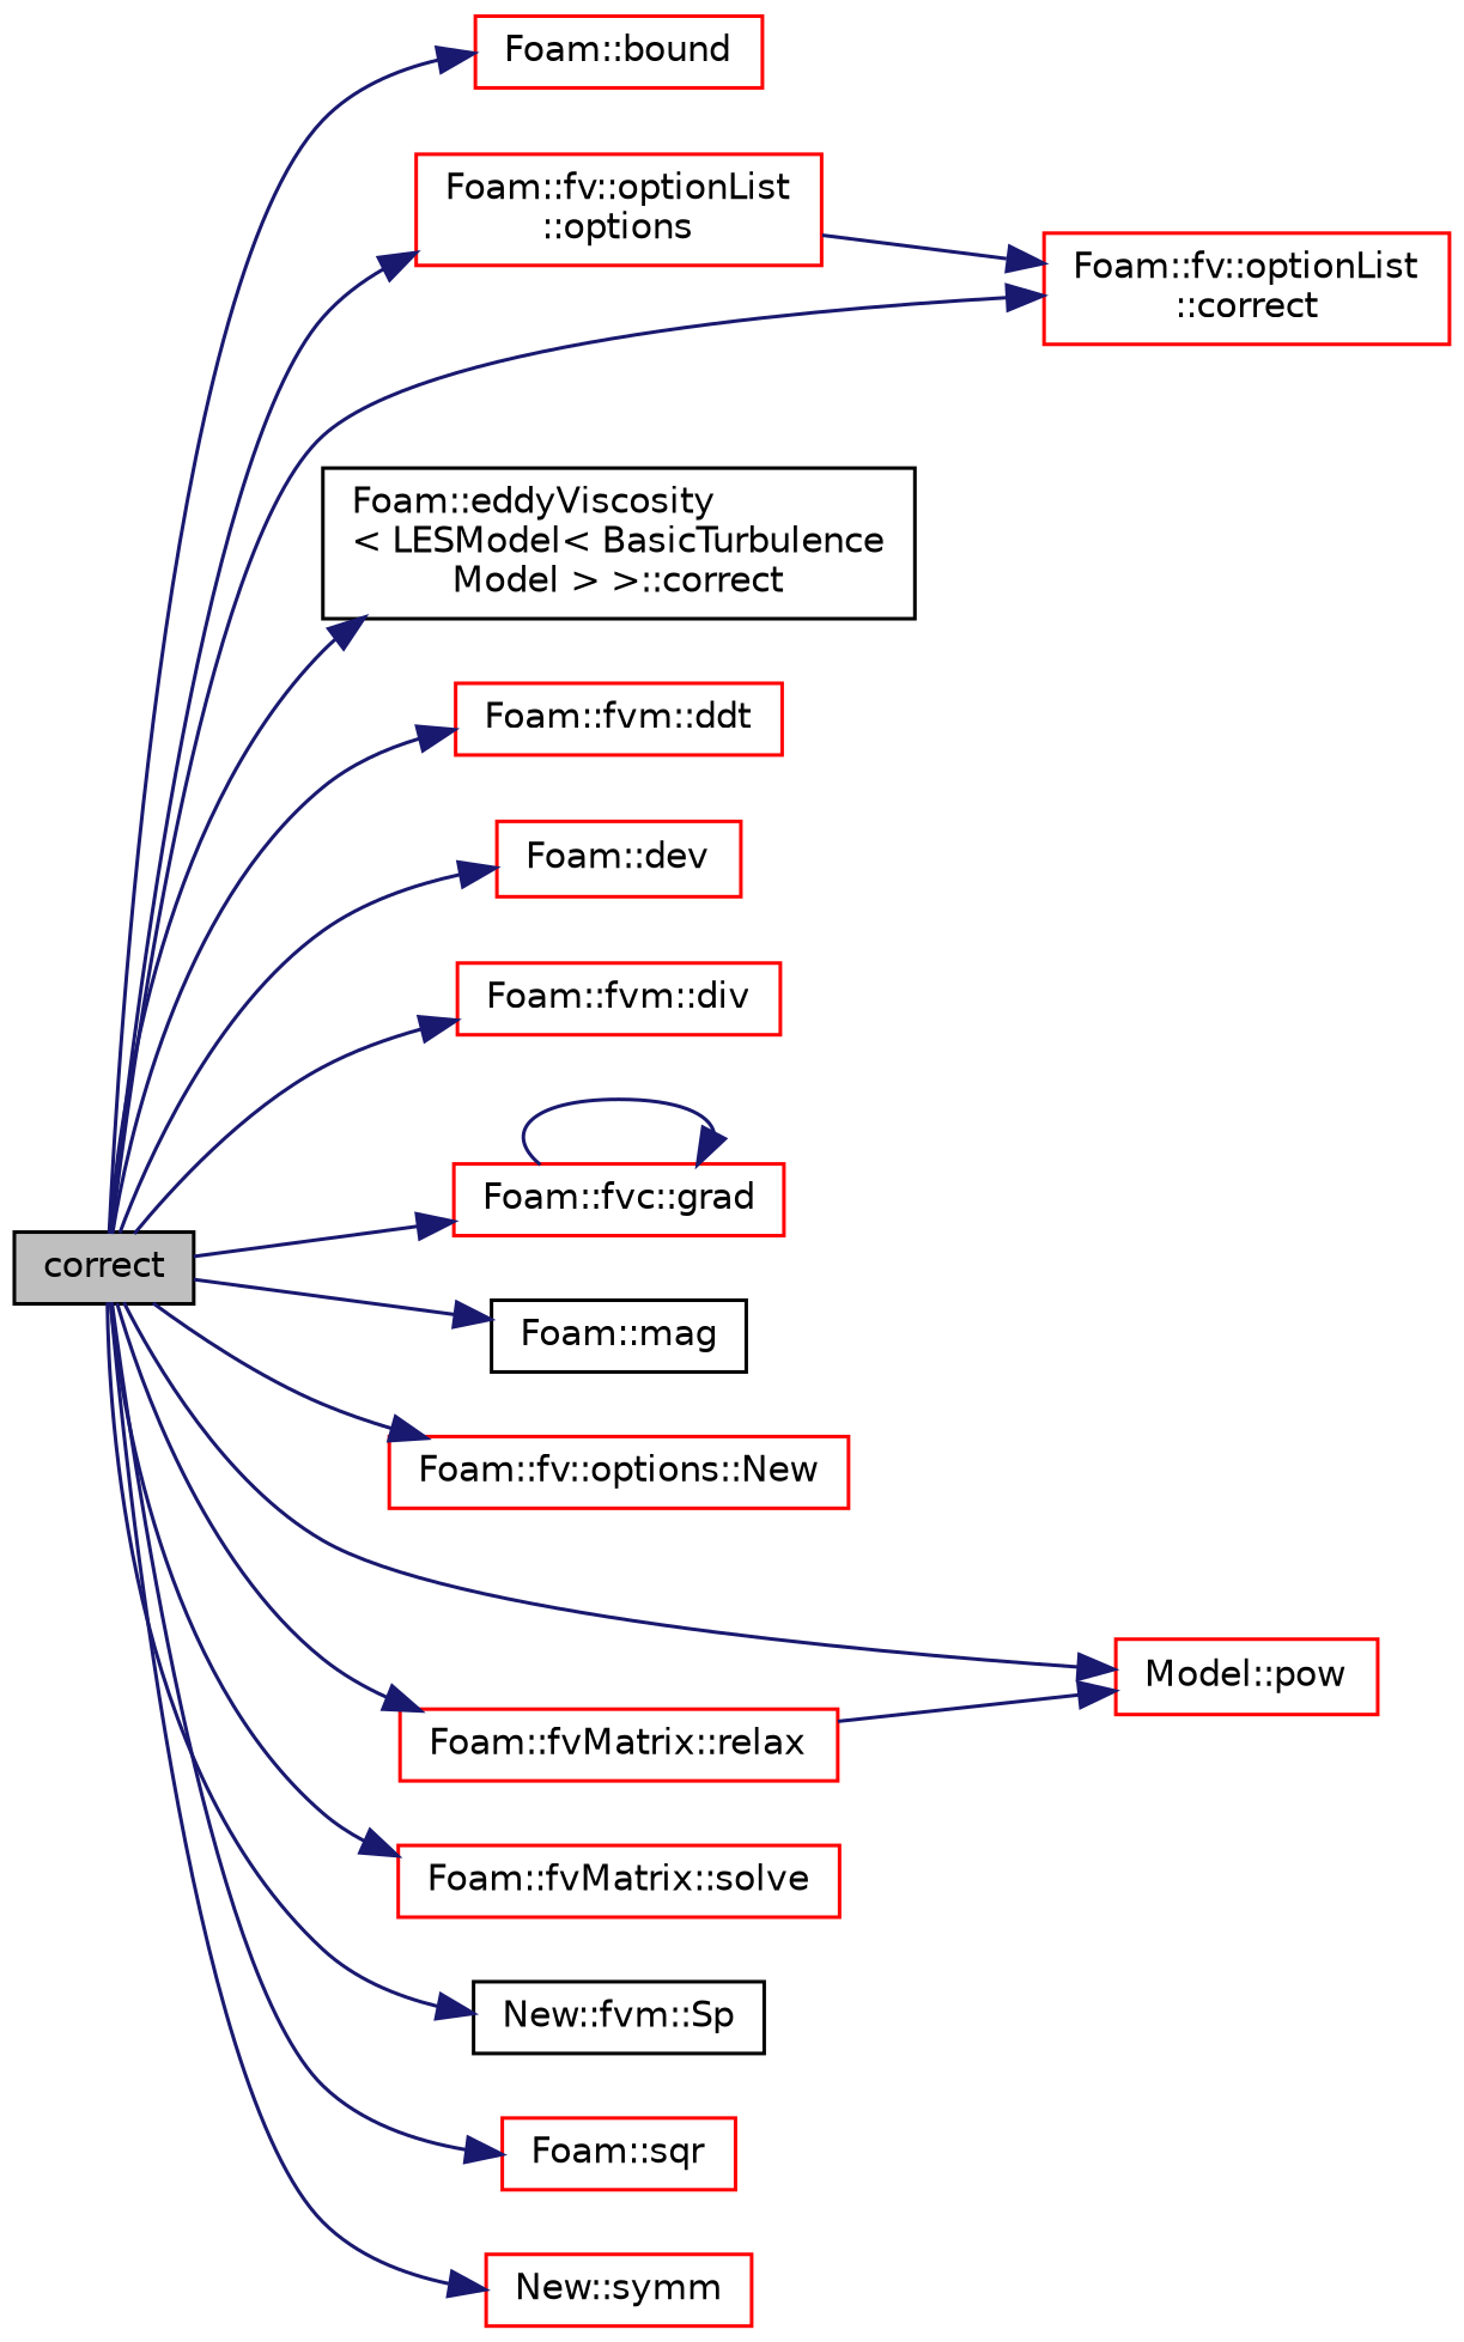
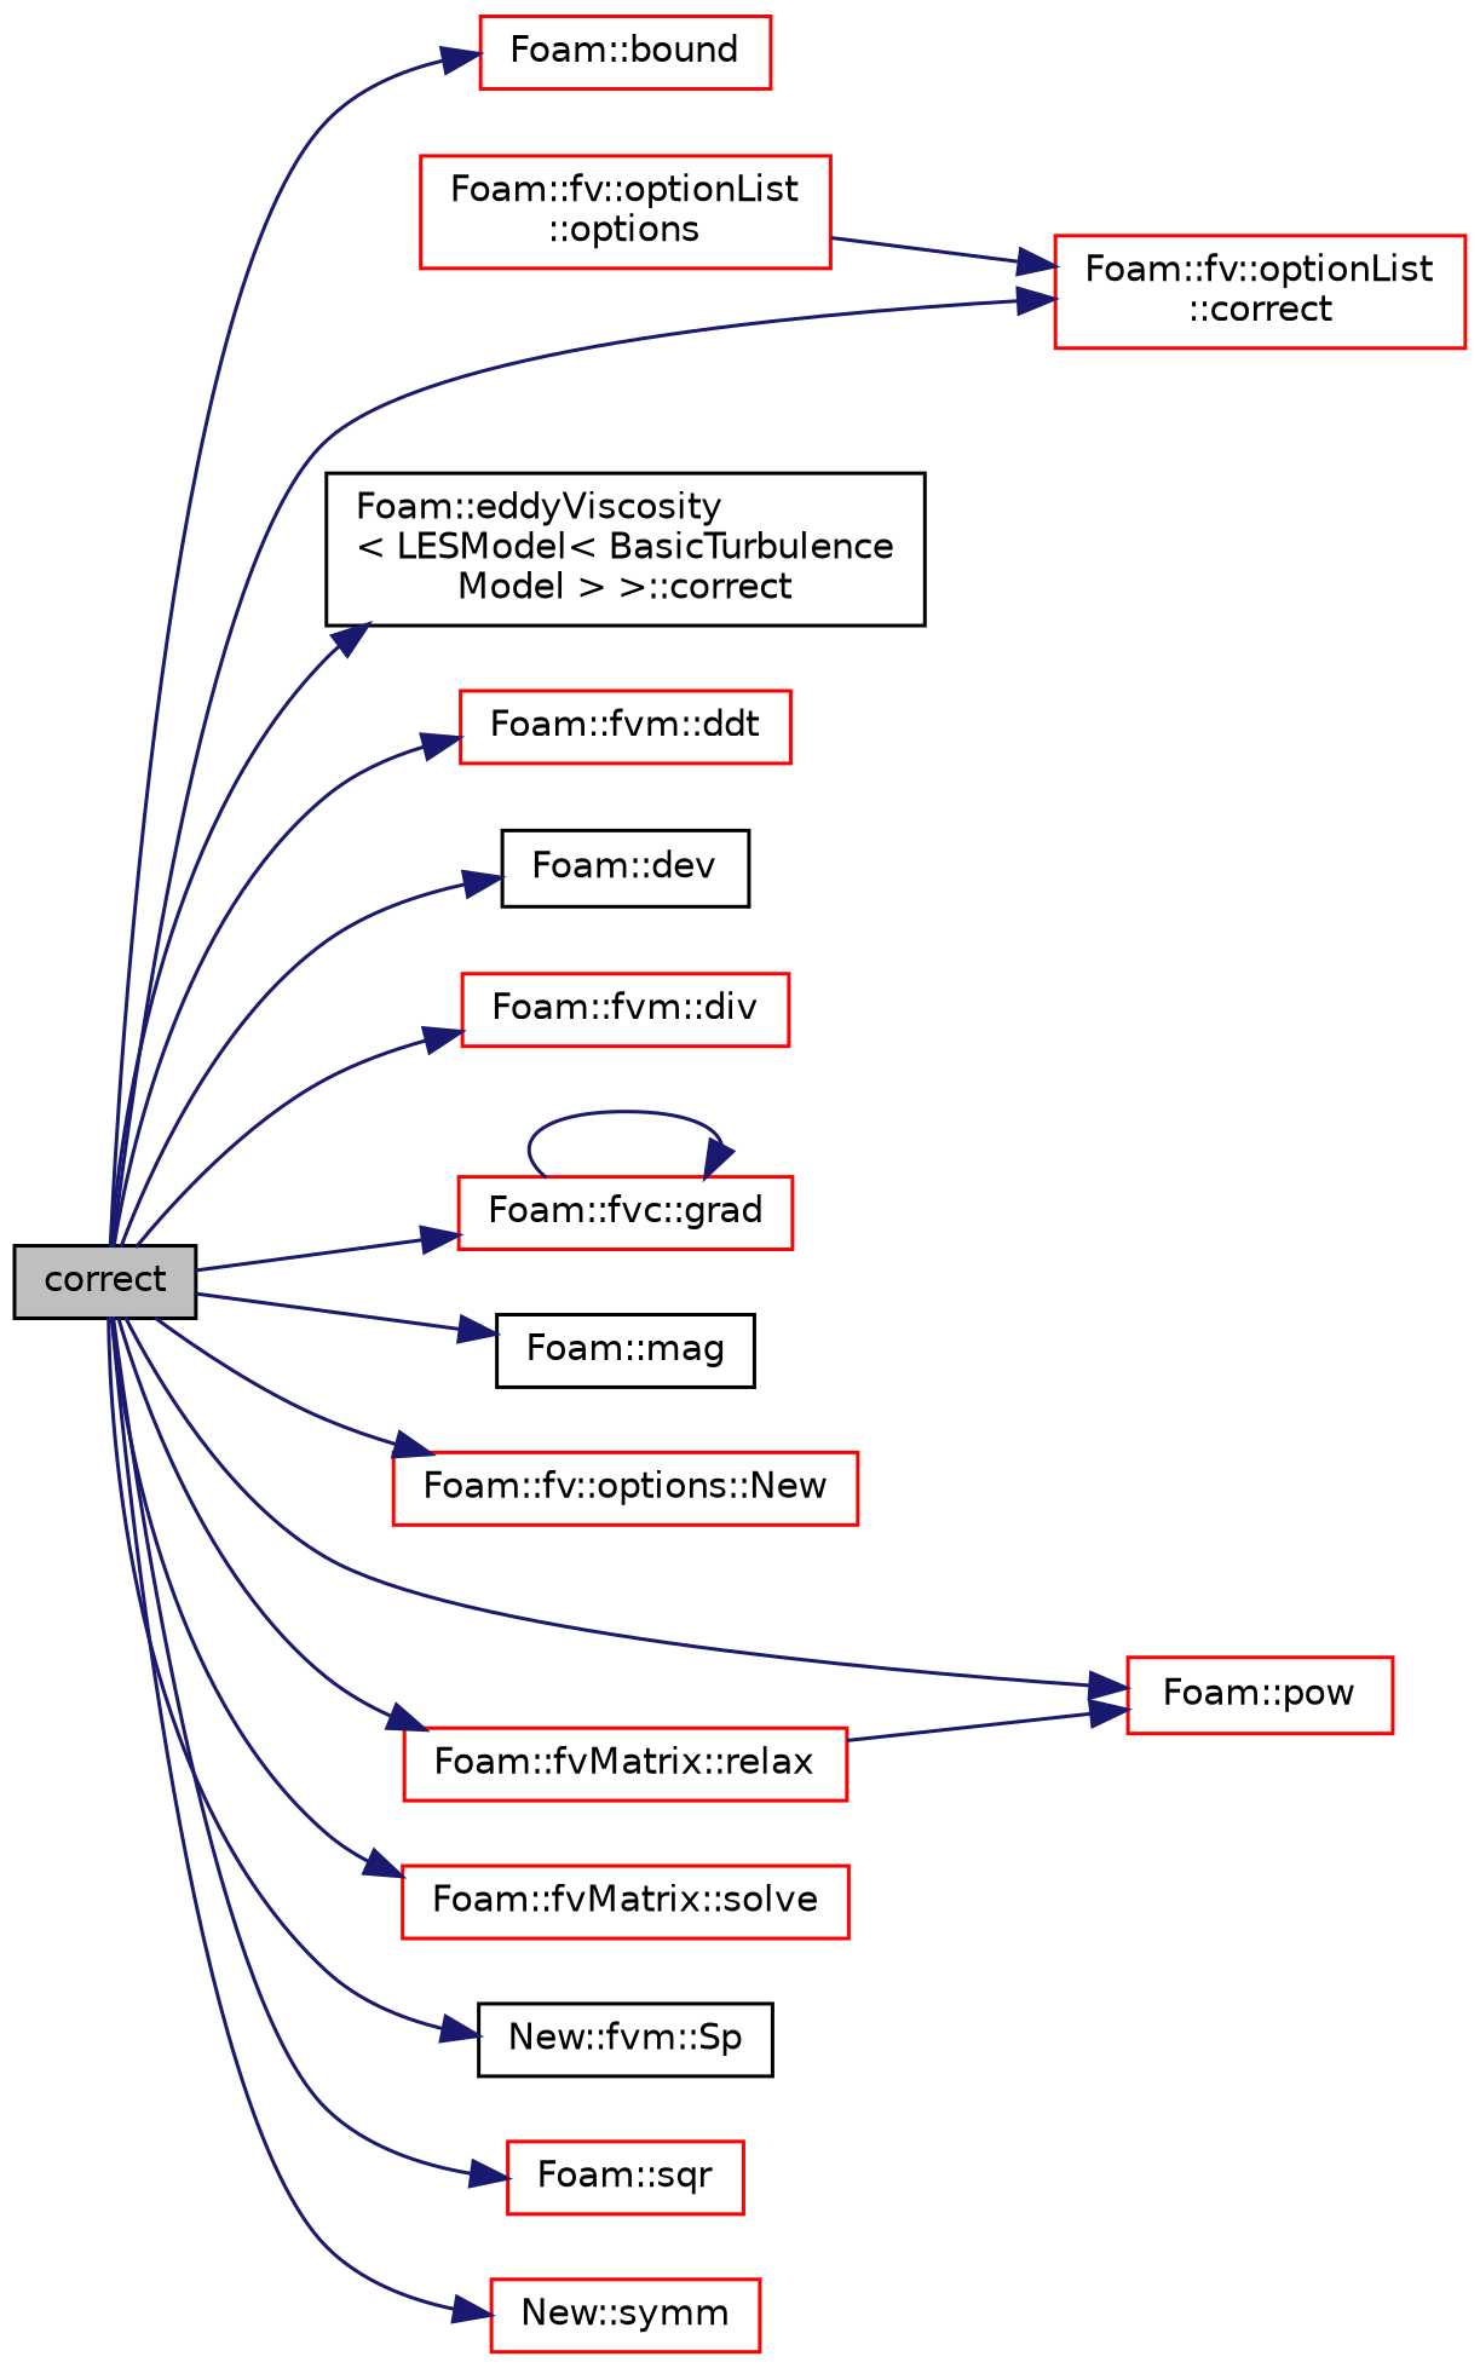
  digraph {
    rankdir=LR
    node [color=red fontname=Helvetica fontsize=10 shape=record]
    edge [color=midnightblue fontname=Helvetica fontsize=10 labelfontname=Helvetica labelfontsize=10 style=solid]
    n1 [color=black fillcolor=grey75 fontcolor=black height=0.2 label=correct style=filled width=0.4]
    n2 [height=0.2 label="Foam::bound" width=0.4]
    n3 [height=0.2 label="Foam::fv::optionList\l::options" width=0.4]
    n4 [height=0.2 label="Foam::fv::optionList\l::correct" width=0.4]
    n5 [color=black height=0.2 label="Foam::eddyViscosity\l\< LESModel\< BasicTurbulence\lModel \> \>::correct" width=0.4]
    n6 [height=0.2 label="Foam::fvm::ddt" width=0.4]
-   n7 [height=0.2 label="Foam::dev" width=0.4]
+   n7 [color=black height=0.2 label="Foam::dev" width=0.4]
    n8 [height=0.2 label="Foam::fvm::div" width=0.4]
    n9 [height=0.2 label="Foam::fvc::grad" width=0.4]
    n10 [color=black height=0.2 label="Foam::mag" width=0.4]
    n11 [height=0.2 label="Foam::fv::options::New" width=0.4]
-   n12 [height=0.2 label="Model::pow" width=0.4]
+   n12 [height=0.2 label="Foam::pow" width=0.4]
    n13 [height=0.2 label="Foam::fvMatrix::relax" width=0.4]
    n14 [height=0.2 label="Foam::fvMatrix::solve" width=0.4]
    n15 [color=black height=0.2 label="New::fvm::Sp" width=0.4]
    n16 [height=0.2 label="Foam::sqr" width=0.4]
    n17 [height=0.2 label="New::symm" width=0.4]
    n1 -> n2
-   n1 -> n3
    n1 -> n4
    n1 -> n5
    n1 -> n6
    n1 -> n7
    n1 -> n8
    n1 -> n9
    n1 -> n10
    n1 -> n11
    n1 -> n12
    n1 -> n13
    n1 -> n14
    n1 -> n15
    n1 -> n16
    n1 -> n17
    n3 -> n4
    n9 -> n9
    n13 -> n12
  }
